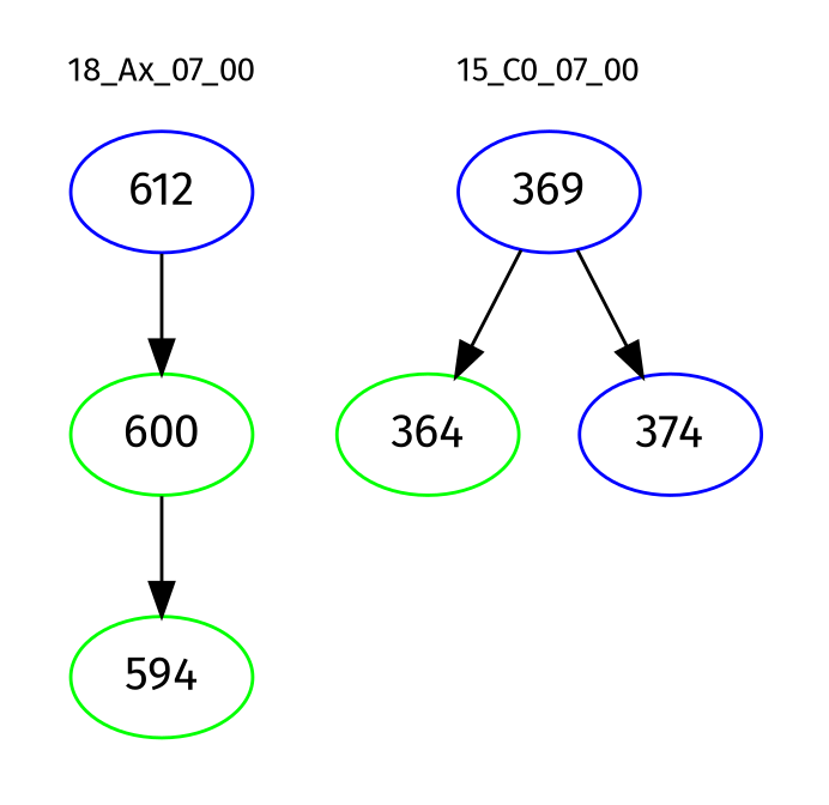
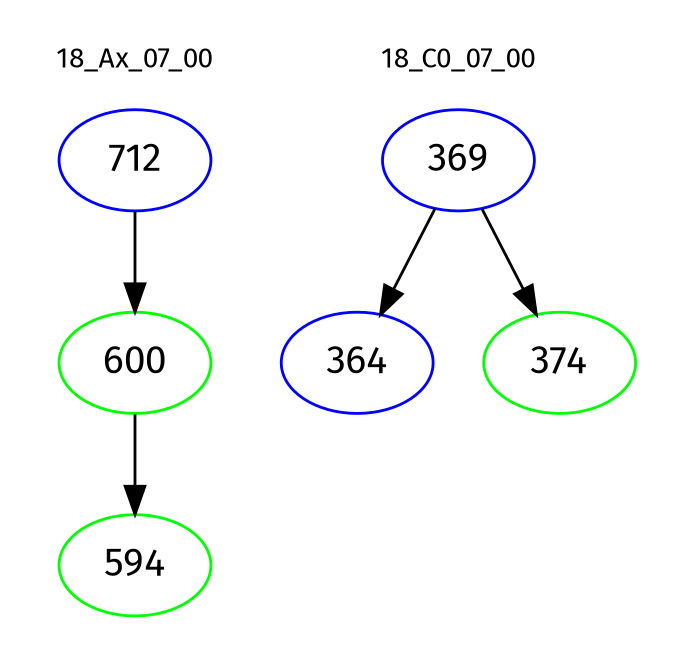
  digraph {
    fontname="Fira Sans"
    node [color=green fontname="Fira Sans"]
    edge [color=black fontname="Fira Sans"]
    n1 [label=600]
    n2 [label=594]
-   n3 [color=blue label=612]
+   n3 [color=blue label=712]
    n4 [color=blue label=369]
-   n5 [label=364]
-   n6 [color=blue label=374]
+   n5 [color=blue label=364]
+   n6 [label=374]
    subgraph cluster_1 {
      color=white
      fontsize=10
      label="18_Ax_07_00"
      n1
      n2
      n3
    }
    subgraph cluster_2 {
      color=white
      fontsize=10
-     label="15_C0_07_00"
+     label="18_C0_07_00"
      n4
      n5
      n6
    }
    n1 -> n2
    n3 -> n1
    n4 -> n5
    n4 -> n6
  }
